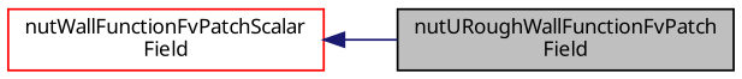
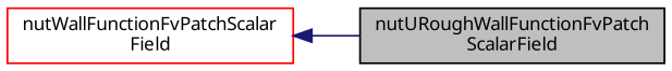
  digraph {
    rankdir=LR
    fontname="Noto Sans"
    node [fontname="Noto Sans" fontsize=10 shape=record]
-   n1 [color=black fillcolor=grey75 fontcolor=black height=0.2 label="nutURoughWallFunctionFvPatch\lField" style=filled width=0.4]
+   n1 [color=black fillcolor=grey75 fontcolor=black height=0.2 label="nutURoughWallFunctionFvPatch\lScalarField" style=filled width=0.4]
    n2 [color=red height=0.2 label="nutWallFunctionFvPatchScalar\lField" width=0.4]
    n2 -> n1 [color=midnightblue dir=back fontname="Noto Sans" fontsize=10 labelfontname=Helvetica labelfontsize=10 style=solid]
  }
